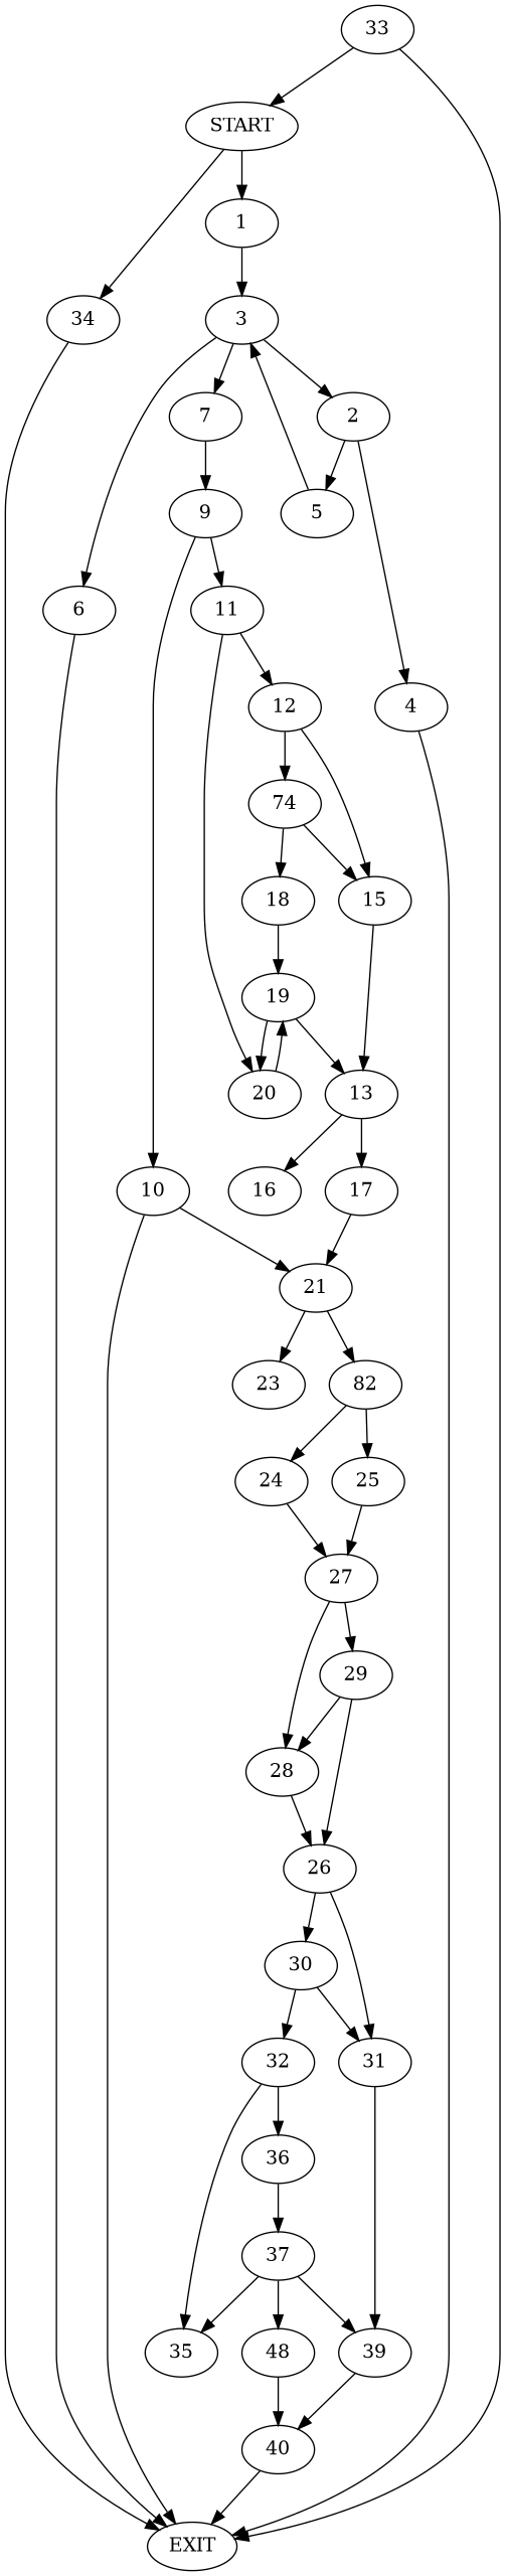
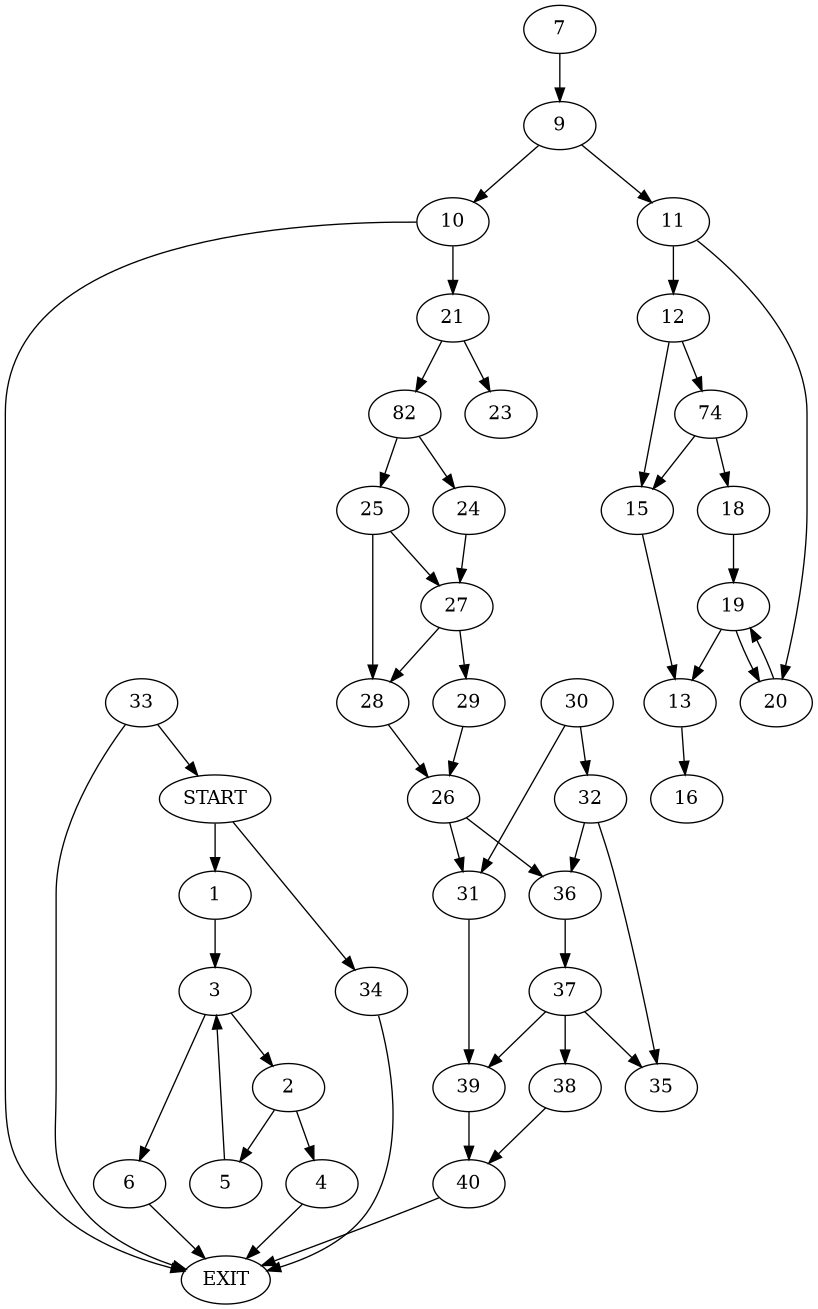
  digraph {
    n1 [label=START]
    1
    34
    3
    33
    n6 [label=EXIT]
    2
    4
    5
    6
    7
    9
    10
    11
    21
    12
    20
    n18 [label=74]
    15
    13
    16
-   17
    18
    19
    n25 [label=82]
    23
    24
    25
    27
    26
    30
    31
    28
    29
    32
    39
    35
    36
    37
-   38 [label=48]
+   38
    40
    n1 -> 1
    n1 -> 34
    1 -> 3
    34 -> n6
    3 -> 2
    3 -> 6
-   3 -> 7
    33 -> n1
    33 -> n6
    2 -> 4
    2 -> 5
    4 -> n6
    5 -> 3
    6 -> n6
    7 -> 9
    9 -> 10
    9 -> 11
    10 -> n6
    10 -> 21
    11 -> 12
    11 -> 20
    21 -> n25
    21 -> 23
    12 -> n18
    12 -> 15
    20 -> 19
    n18 -> 15
    n18 -> 18
    15 -> 13
    13 -> 16
-   13 -> 17
-   17 -> 21
    18 -> 19
    19 -> 20
    19 -> 13
    n25 -> 24
    n25 -> 25
    24 -> 27
    25 -> 27
    27 -> 28
    27 -> 29
-   26 -> 30
+   26 -> 36
    26 -> 31
    30 -> 31
    30 -> 32
    31 -> 39
    28 -> 26
    29 -> 26
-   29 -> 28
+   25 -> 28
    32 -> 35
    32 -> 36
    39 -> 40
    36 -> 37
    37 -> 39
    37 -> 35
    37 -> 38
    38 -> 40
    40 -> n6
  }
